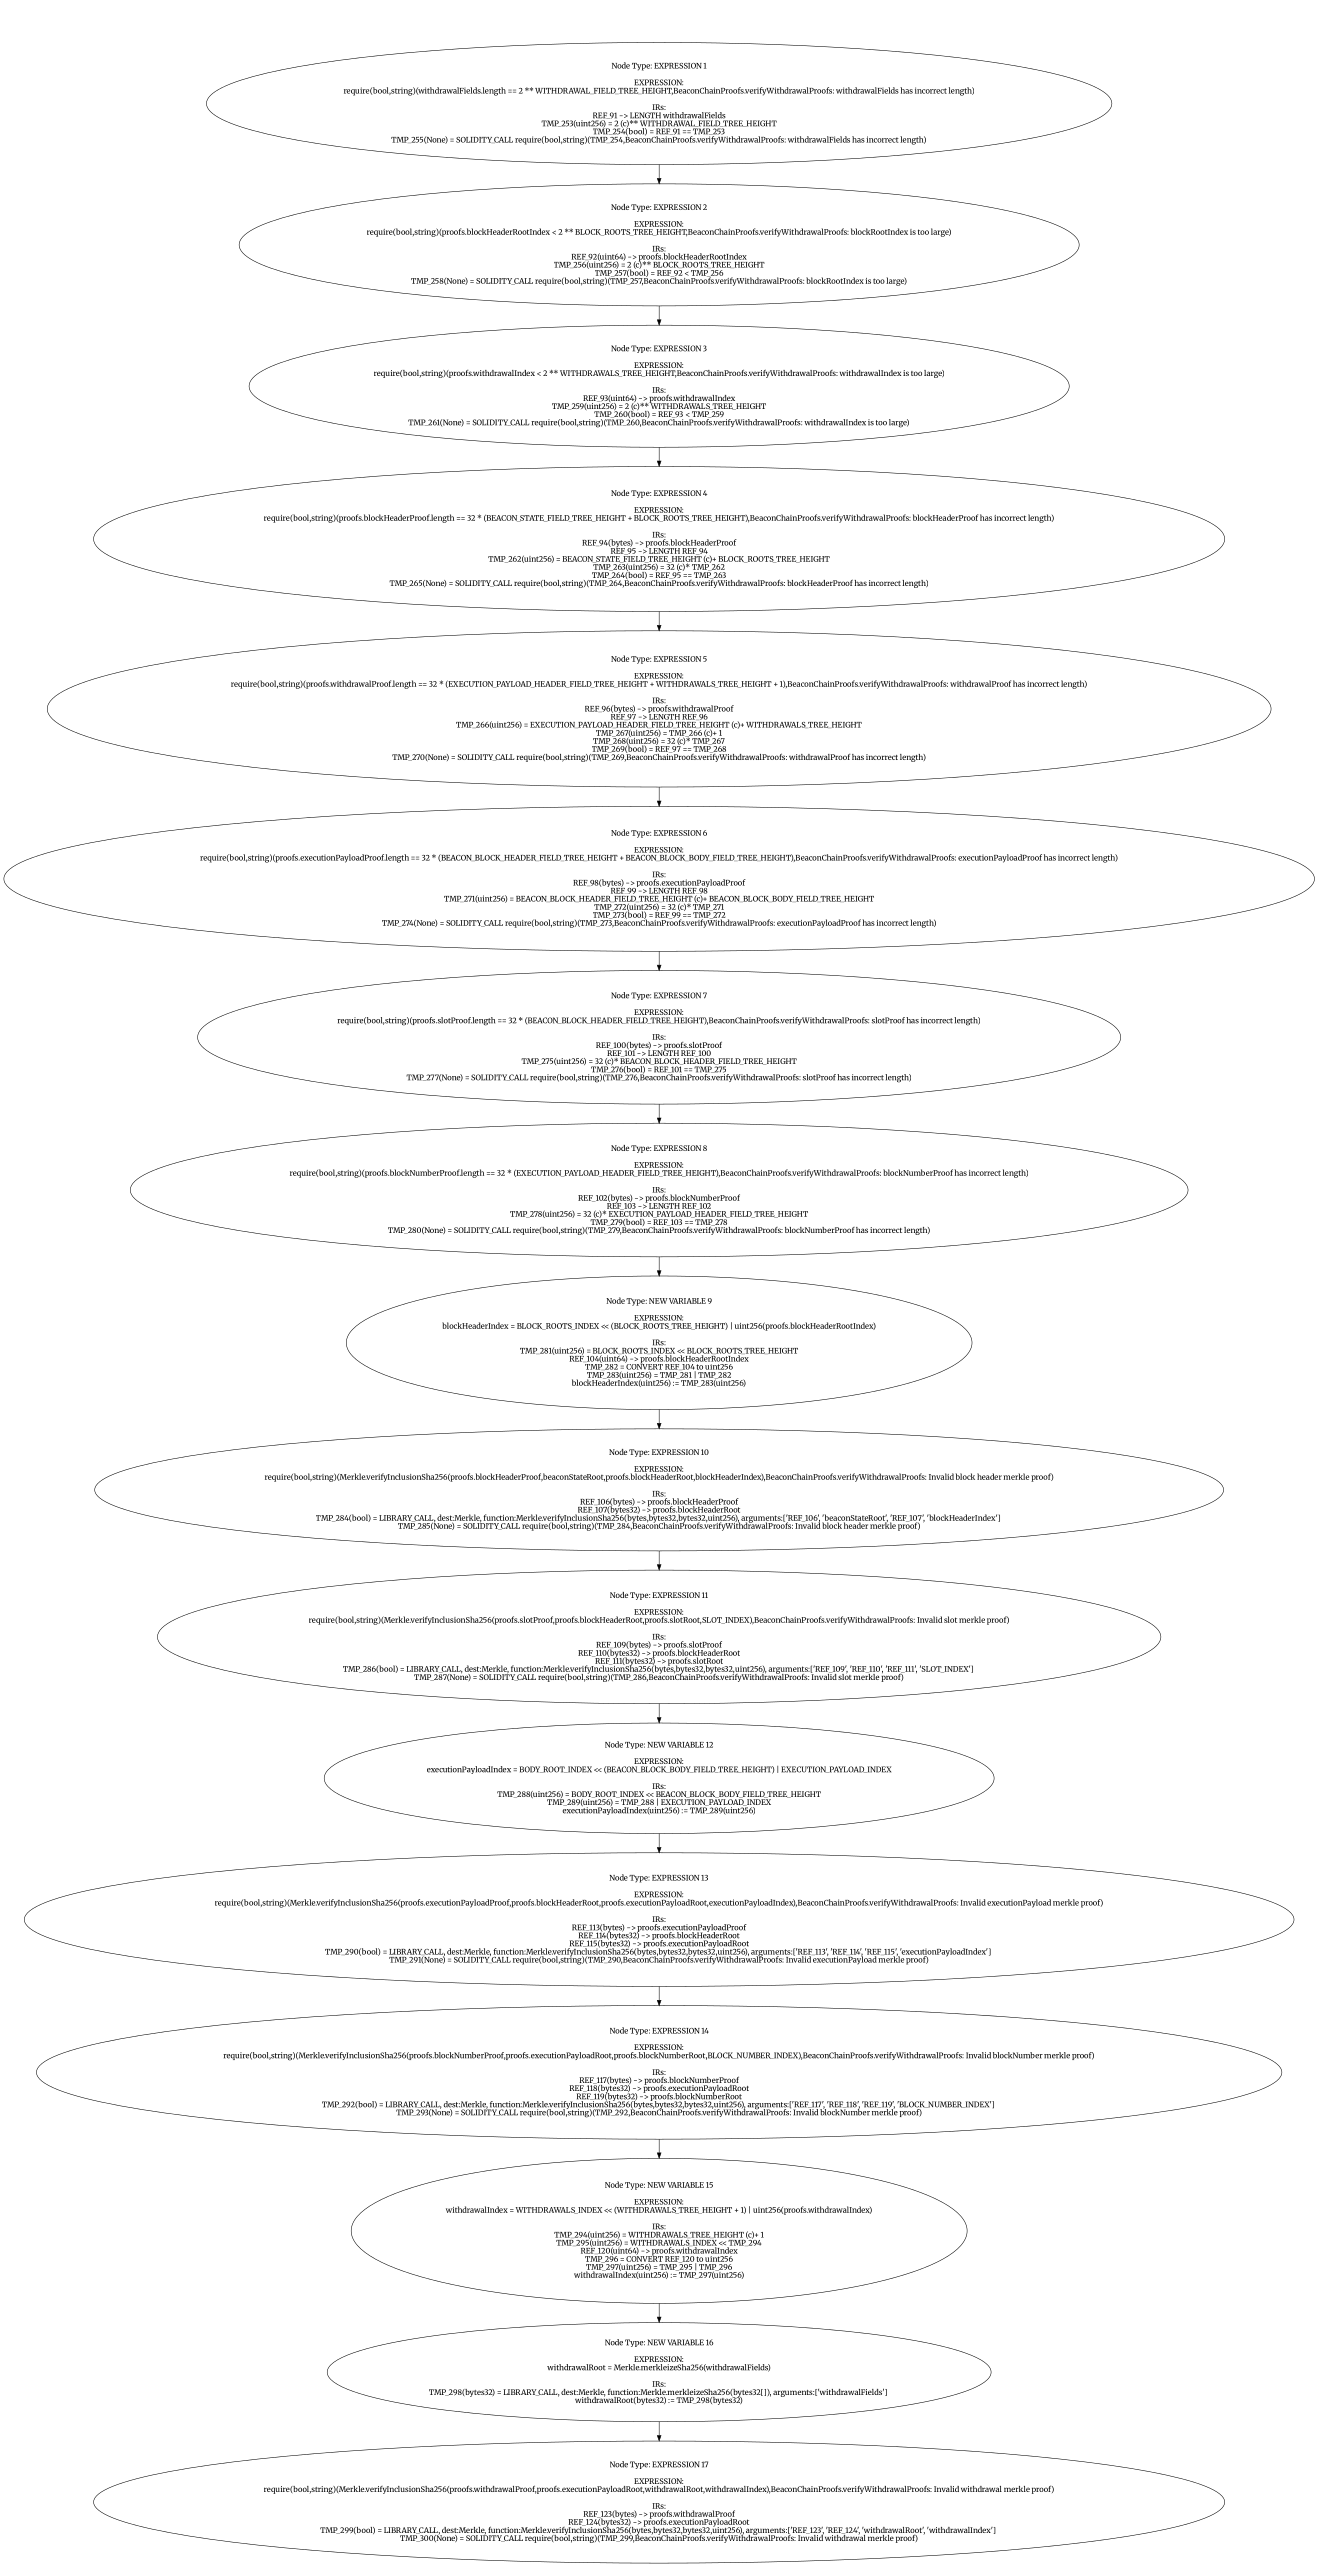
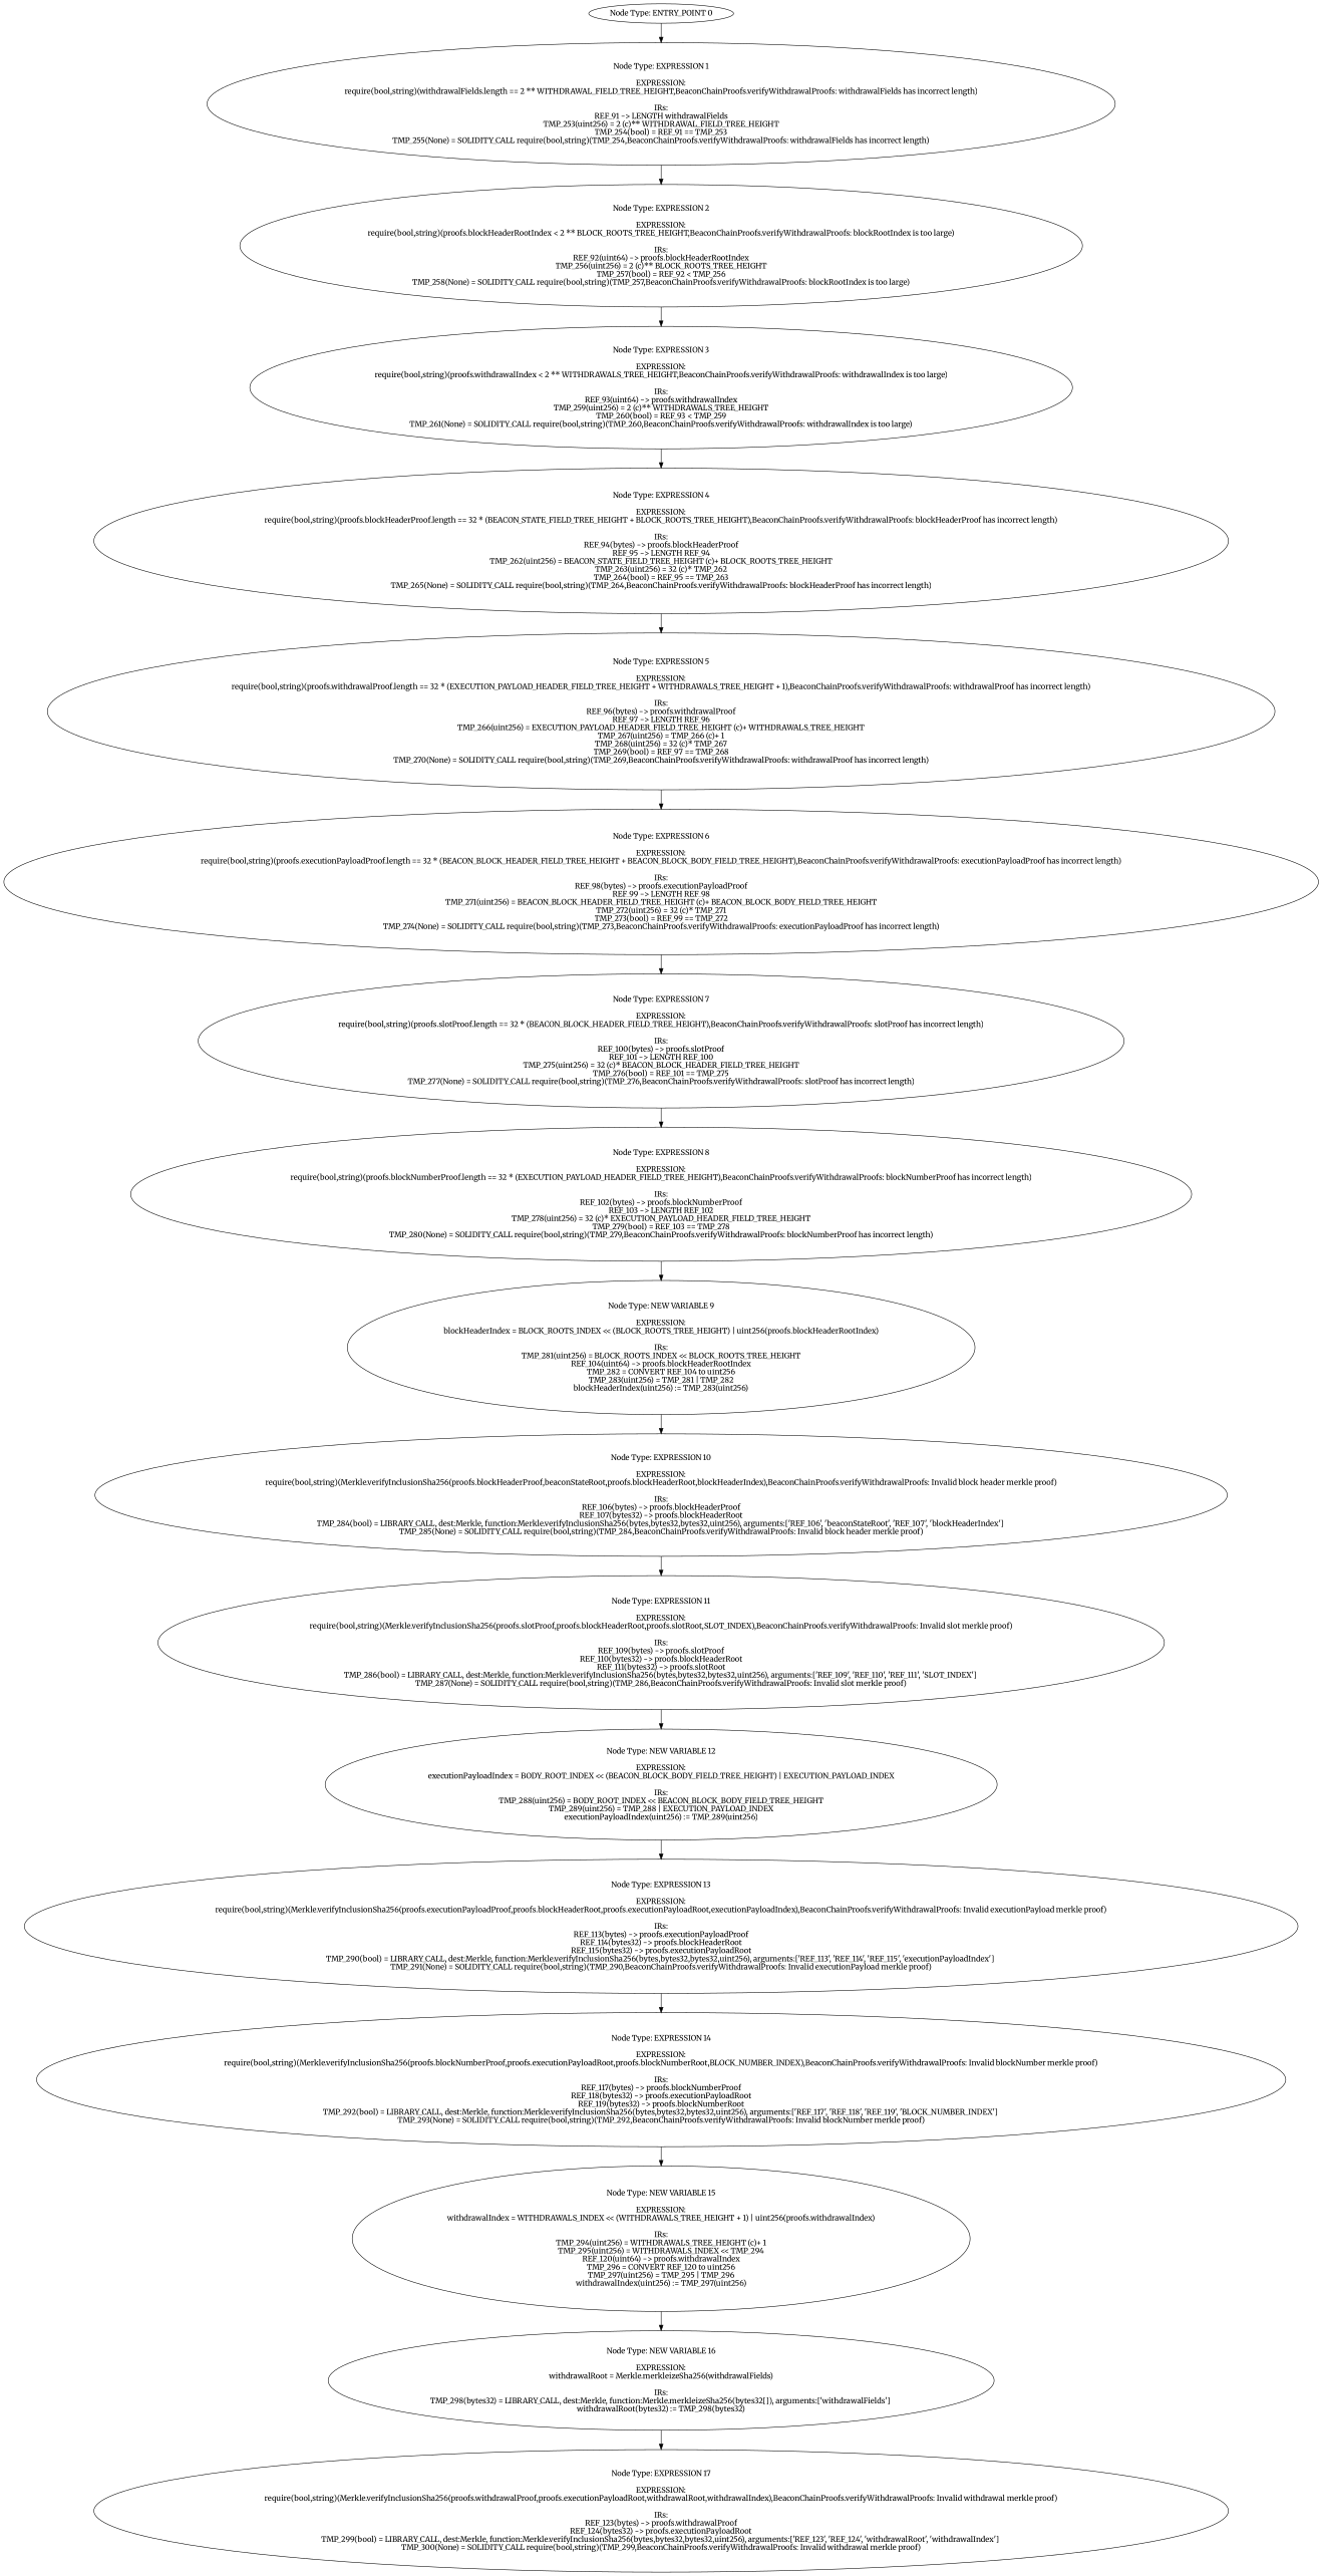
  digraph {
    fontname=Merriweather
    node [fontname=Merriweather]
    edge [fontname=Merriweather]
+   n1 [label="Node Type: ENTRY_POINT 0\n"]
    n2 [label="Node Type: EXPRESSION 1\n\nEXPRESSION:\nrequire(bool,string)(withdrawalFields.length == 2 ** WITHDRAWAL_FIELD_TREE_HEIGHT,BeaconChainProofs.verifyWithdrawalProofs: withdrawalFields has incorrect length)\n\nIRs:\nREF_91 -> LENGTH withdrawalFields\nTMP_253(uint256) = 2 (c)** WITHDRAWAL_FIELD_TREE_HEIGHT\nTMP_254(bool) = REF_91 == TMP_253\nTMP_255(None) = SOLIDITY_CALL require(bool,string)(TMP_254,BeaconChainProofs.verifyWithdrawalProofs: withdrawalFields has incorrect length)"]
    n3 [label="Node Type: EXPRESSION 2\n\nEXPRESSION:\nrequire(bool,string)(proofs.blockHeaderRootIndex < 2 ** BLOCK_ROOTS_TREE_HEIGHT,BeaconChainProofs.verifyWithdrawalProofs: blockRootIndex is too large)\n\nIRs:\nREF_92(uint64) -> proofs.blockHeaderRootIndex\nTMP_256(uint256) = 2 (c)** BLOCK_ROOTS_TREE_HEIGHT\nTMP_257(bool) = REF_92 < TMP_256\nTMP_258(None) = SOLIDITY_CALL require(bool,string)(TMP_257,BeaconChainProofs.verifyWithdrawalProofs: blockRootIndex is too large)"]
    n4 [label="Node Type: EXPRESSION 3\n\nEXPRESSION:\nrequire(bool,string)(proofs.withdrawalIndex < 2 ** WITHDRAWALS_TREE_HEIGHT,BeaconChainProofs.verifyWithdrawalProofs: withdrawalIndex is too large)\n\nIRs:\nREF_93(uint64) -> proofs.withdrawalIndex\nTMP_259(uint256) = 2 (c)** WITHDRAWALS_TREE_HEIGHT\nTMP_260(bool) = REF_93 < TMP_259\nTMP_261(None) = SOLIDITY_CALL require(bool,string)(TMP_260,BeaconChainProofs.verifyWithdrawalProofs: withdrawalIndex is too large)"]
    n5 [label="Node Type: EXPRESSION 4\n\nEXPRESSION:\nrequire(bool,string)(proofs.blockHeaderProof.length == 32 * (BEACON_STATE_FIELD_TREE_HEIGHT + BLOCK_ROOTS_TREE_HEIGHT),BeaconChainProofs.verifyWithdrawalProofs: blockHeaderProof has incorrect length)\n\nIRs:\nREF_94(bytes) -> proofs.blockHeaderProof\nREF_95 -> LENGTH REF_94\nTMP_262(uint256) = BEACON_STATE_FIELD_TREE_HEIGHT (c)+ BLOCK_ROOTS_TREE_HEIGHT\nTMP_263(uint256) = 32 (c)* TMP_262\nTMP_264(bool) = REF_95 == TMP_263\nTMP_265(None) = SOLIDITY_CALL require(bool,string)(TMP_264,BeaconChainProofs.verifyWithdrawalProofs: blockHeaderProof has incorrect length)"]
    n6 [label="Node Type: EXPRESSION 5\n\nEXPRESSION:\nrequire(bool,string)(proofs.withdrawalProof.length == 32 * (EXECUTION_PAYLOAD_HEADER_FIELD_TREE_HEIGHT + WITHDRAWALS_TREE_HEIGHT + 1),BeaconChainProofs.verifyWithdrawalProofs: withdrawalProof has incorrect length)\n\nIRs:\nREF_96(bytes) -> proofs.withdrawalProof\nREF_97 -> LENGTH REF_96\nTMP_266(uint256) = EXECUTION_PAYLOAD_HEADER_FIELD_TREE_HEIGHT (c)+ WITHDRAWALS_TREE_HEIGHT\nTMP_267(uint256) = TMP_266 (c)+ 1\nTMP_268(uint256) = 32 (c)* TMP_267\nTMP_269(bool) = REF_97 == TMP_268\nTMP_270(None) = SOLIDITY_CALL require(bool,string)(TMP_269,BeaconChainProofs.verifyWithdrawalProofs: withdrawalProof has incorrect length)"]
    n7 [label="Node Type: EXPRESSION 6\n\nEXPRESSION:\nrequire(bool,string)(proofs.executionPayloadProof.length == 32 * (BEACON_BLOCK_HEADER_FIELD_TREE_HEIGHT + BEACON_BLOCK_BODY_FIELD_TREE_HEIGHT),BeaconChainProofs.verifyWithdrawalProofs: executionPayloadProof has incorrect length)\n\nIRs:\nREF_98(bytes) -> proofs.executionPayloadProof\nREF_99 -> LENGTH REF_98\nTMP_271(uint256) = BEACON_BLOCK_HEADER_FIELD_TREE_HEIGHT (c)+ BEACON_BLOCK_BODY_FIELD_TREE_HEIGHT\nTMP_272(uint256) = 32 (c)* TMP_271\nTMP_273(bool) = REF_99 == TMP_272\nTMP_274(None) = SOLIDITY_CALL require(bool,string)(TMP_273,BeaconChainProofs.verifyWithdrawalProofs: executionPayloadProof has incorrect length)"]
    n8 [label="Node Type: EXPRESSION 7\n\nEXPRESSION:\nrequire(bool,string)(proofs.slotProof.length == 32 * (BEACON_BLOCK_HEADER_FIELD_TREE_HEIGHT),BeaconChainProofs.verifyWithdrawalProofs: slotProof has incorrect length)\n\nIRs:\nREF_100(bytes) -> proofs.slotProof\nREF_101 -> LENGTH REF_100\nTMP_275(uint256) = 32 (c)* BEACON_BLOCK_HEADER_FIELD_TREE_HEIGHT\nTMP_276(bool) = REF_101 == TMP_275\nTMP_277(None) = SOLIDITY_CALL require(bool,string)(TMP_276,BeaconChainProofs.verifyWithdrawalProofs: slotProof has incorrect length)"]
    n9 [label="Node Type: EXPRESSION 8\n\nEXPRESSION:\nrequire(bool,string)(proofs.blockNumberProof.length == 32 * (EXECUTION_PAYLOAD_HEADER_FIELD_TREE_HEIGHT),BeaconChainProofs.verifyWithdrawalProofs: blockNumberProof has incorrect length)\n\nIRs:\nREF_102(bytes) -> proofs.blockNumberProof\nREF_103 -> LENGTH REF_102\nTMP_278(uint256) = 32 (c)* EXECUTION_PAYLOAD_HEADER_FIELD_TREE_HEIGHT\nTMP_279(bool) = REF_103 == TMP_278\nTMP_280(None) = SOLIDITY_CALL require(bool,string)(TMP_279,BeaconChainProofs.verifyWithdrawalProofs: blockNumberProof has incorrect length)"]
    n10 [label="Node Type: NEW VARIABLE 9\n\nEXPRESSION:\nblockHeaderIndex = BLOCK_ROOTS_INDEX << (BLOCK_ROOTS_TREE_HEIGHT) | uint256(proofs.blockHeaderRootIndex)\n\nIRs:\nTMP_281(uint256) = BLOCK_ROOTS_INDEX << BLOCK_ROOTS_TREE_HEIGHT\nREF_104(uint64) -> proofs.blockHeaderRootIndex\nTMP_282 = CONVERT REF_104 to uint256\nTMP_283(uint256) = TMP_281 | TMP_282\nblockHeaderIndex(uint256) := TMP_283(uint256)"]
    n11 [label="Node Type: EXPRESSION 10\n\nEXPRESSION:\nrequire(bool,string)(Merkle.verifyInclusionSha256(proofs.blockHeaderProof,beaconStateRoot,proofs.blockHeaderRoot,blockHeaderIndex),BeaconChainProofs.verifyWithdrawalProofs: Invalid block header merkle proof)\n\nIRs:\nREF_106(bytes) -> proofs.blockHeaderProof\nREF_107(bytes32) -> proofs.blockHeaderRoot\nTMP_284(bool) = LIBRARY_CALL, dest:Merkle, function:Merkle.verifyInclusionSha256(bytes,bytes32,bytes32,uint256), arguments:['REF_106', 'beaconStateRoot', 'REF_107', 'blockHeaderIndex'] \nTMP_285(None) = SOLIDITY_CALL require(bool,string)(TMP_284,BeaconChainProofs.verifyWithdrawalProofs: Invalid block header merkle proof)"]
    n12 [label="Node Type: EXPRESSION 11\n\nEXPRESSION:\nrequire(bool,string)(Merkle.verifyInclusionSha256(proofs.slotProof,proofs.blockHeaderRoot,proofs.slotRoot,SLOT_INDEX),BeaconChainProofs.verifyWithdrawalProofs: Invalid slot merkle proof)\n\nIRs:\nREF_109(bytes) -> proofs.slotProof\nREF_110(bytes32) -> proofs.blockHeaderRoot\nREF_111(bytes32) -> proofs.slotRoot\nTMP_286(bool) = LIBRARY_CALL, dest:Merkle, function:Merkle.verifyInclusionSha256(bytes,bytes32,bytes32,uint256), arguments:['REF_109', 'REF_110', 'REF_111', 'SLOT_INDEX'] \nTMP_287(None) = SOLIDITY_CALL require(bool,string)(TMP_286,BeaconChainProofs.verifyWithdrawalProofs: Invalid slot merkle proof)"]
    n13 [label="Node Type: NEW VARIABLE 12\n\nEXPRESSION:\nexecutionPayloadIndex = BODY_ROOT_INDEX << (BEACON_BLOCK_BODY_FIELD_TREE_HEIGHT) | EXECUTION_PAYLOAD_INDEX\n\nIRs:\nTMP_288(uint256) = BODY_ROOT_INDEX << BEACON_BLOCK_BODY_FIELD_TREE_HEIGHT\nTMP_289(uint256) = TMP_288 | EXECUTION_PAYLOAD_INDEX\nexecutionPayloadIndex(uint256) := TMP_289(uint256)"]
    n14 [label="Node Type: EXPRESSION 13\n\nEXPRESSION:\nrequire(bool,string)(Merkle.verifyInclusionSha256(proofs.executionPayloadProof,proofs.blockHeaderRoot,proofs.executionPayloadRoot,executionPayloadIndex),BeaconChainProofs.verifyWithdrawalProofs: Invalid executionPayload merkle proof)\n\nIRs:\nREF_113(bytes) -> proofs.executionPayloadProof\nREF_114(bytes32) -> proofs.blockHeaderRoot\nREF_115(bytes32) -> proofs.executionPayloadRoot\nTMP_290(bool) = LIBRARY_CALL, dest:Merkle, function:Merkle.verifyInclusionSha256(bytes,bytes32,bytes32,uint256), arguments:['REF_113', 'REF_114', 'REF_115', 'executionPayloadIndex'] \nTMP_291(None) = SOLIDITY_CALL require(bool,string)(TMP_290,BeaconChainProofs.verifyWithdrawalProofs: Invalid executionPayload merkle proof)"]
    n15 [label="Node Type: EXPRESSION 14\n\nEXPRESSION:\nrequire(bool,string)(Merkle.verifyInclusionSha256(proofs.blockNumberProof,proofs.executionPayloadRoot,proofs.blockNumberRoot,BLOCK_NUMBER_INDEX),BeaconChainProofs.verifyWithdrawalProofs: Invalid blockNumber merkle proof)\n\nIRs:\nREF_117(bytes) -> proofs.blockNumberProof\nREF_118(bytes32) -> proofs.executionPayloadRoot\nREF_119(bytes32) -> proofs.blockNumberRoot\nTMP_292(bool) = LIBRARY_CALL, dest:Merkle, function:Merkle.verifyInclusionSha256(bytes,bytes32,bytes32,uint256), arguments:['REF_117', 'REF_118', 'REF_119', 'BLOCK_NUMBER_INDEX'] \nTMP_293(None) = SOLIDITY_CALL require(bool,string)(TMP_292,BeaconChainProofs.verifyWithdrawalProofs: Invalid blockNumber merkle proof)"]
    n16 [label="Node Type: NEW VARIABLE 15\n\nEXPRESSION:\nwithdrawalIndex = WITHDRAWALS_INDEX << (WITHDRAWALS_TREE_HEIGHT + 1) | uint256(proofs.withdrawalIndex)\n\nIRs:\nTMP_294(uint256) = WITHDRAWALS_TREE_HEIGHT (c)+ 1\nTMP_295(uint256) = WITHDRAWALS_INDEX << TMP_294\nREF_120(uint64) -> proofs.withdrawalIndex\nTMP_296 = CONVERT REF_120 to uint256\nTMP_297(uint256) = TMP_295 | TMP_296\nwithdrawalIndex(uint256) := TMP_297(uint256)"]
    n17 [label="Node Type: NEW VARIABLE 16\n\nEXPRESSION:\nwithdrawalRoot = Merkle.merkleizeSha256(withdrawalFields)\n\nIRs:\nTMP_298(bytes32) = LIBRARY_CALL, dest:Merkle, function:Merkle.merkleizeSha256(bytes32[]), arguments:['withdrawalFields'] \nwithdrawalRoot(bytes32) := TMP_298(bytes32)"]
    n18 [label="Node Type: EXPRESSION 17\n\nEXPRESSION:\nrequire(bool,string)(Merkle.verifyInclusionSha256(proofs.withdrawalProof,proofs.executionPayloadRoot,withdrawalRoot,withdrawalIndex),BeaconChainProofs.verifyWithdrawalProofs: Invalid withdrawal merkle proof)\n\nIRs:\nREF_123(bytes) -> proofs.withdrawalProof\nREF_124(bytes32) -> proofs.executionPayloadRoot\nTMP_299(bool) = LIBRARY_CALL, dest:Merkle, function:Merkle.verifyInclusionSha256(bytes,bytes32,bytes32,uint256), arguments:['REF_123', 'REF_124', 'withdrawalRoot', 'withdrawalIndex'] \nTMP_300(None) = SOLIDITY_CALL require(bool,string)(TMP_299,BeaconChainProofs.verifyWithdrawalProofs: Invalid withdrawal merkle proof)"]
+   n1 -> n2
    n2 -> n3
    n3 -> n4
    n4 -> n5
    n5 -> n6
    n6 -> n7
    n7 -> n8
    n8 -> n9
    n9 -> n10
    n10 -> n11
    n11 -> n12
    n12 -> n13
    n13 -> n14
    n14 -> n15
    n15 -> n16
    n16 -> n17
    n17 -> n18
  }
